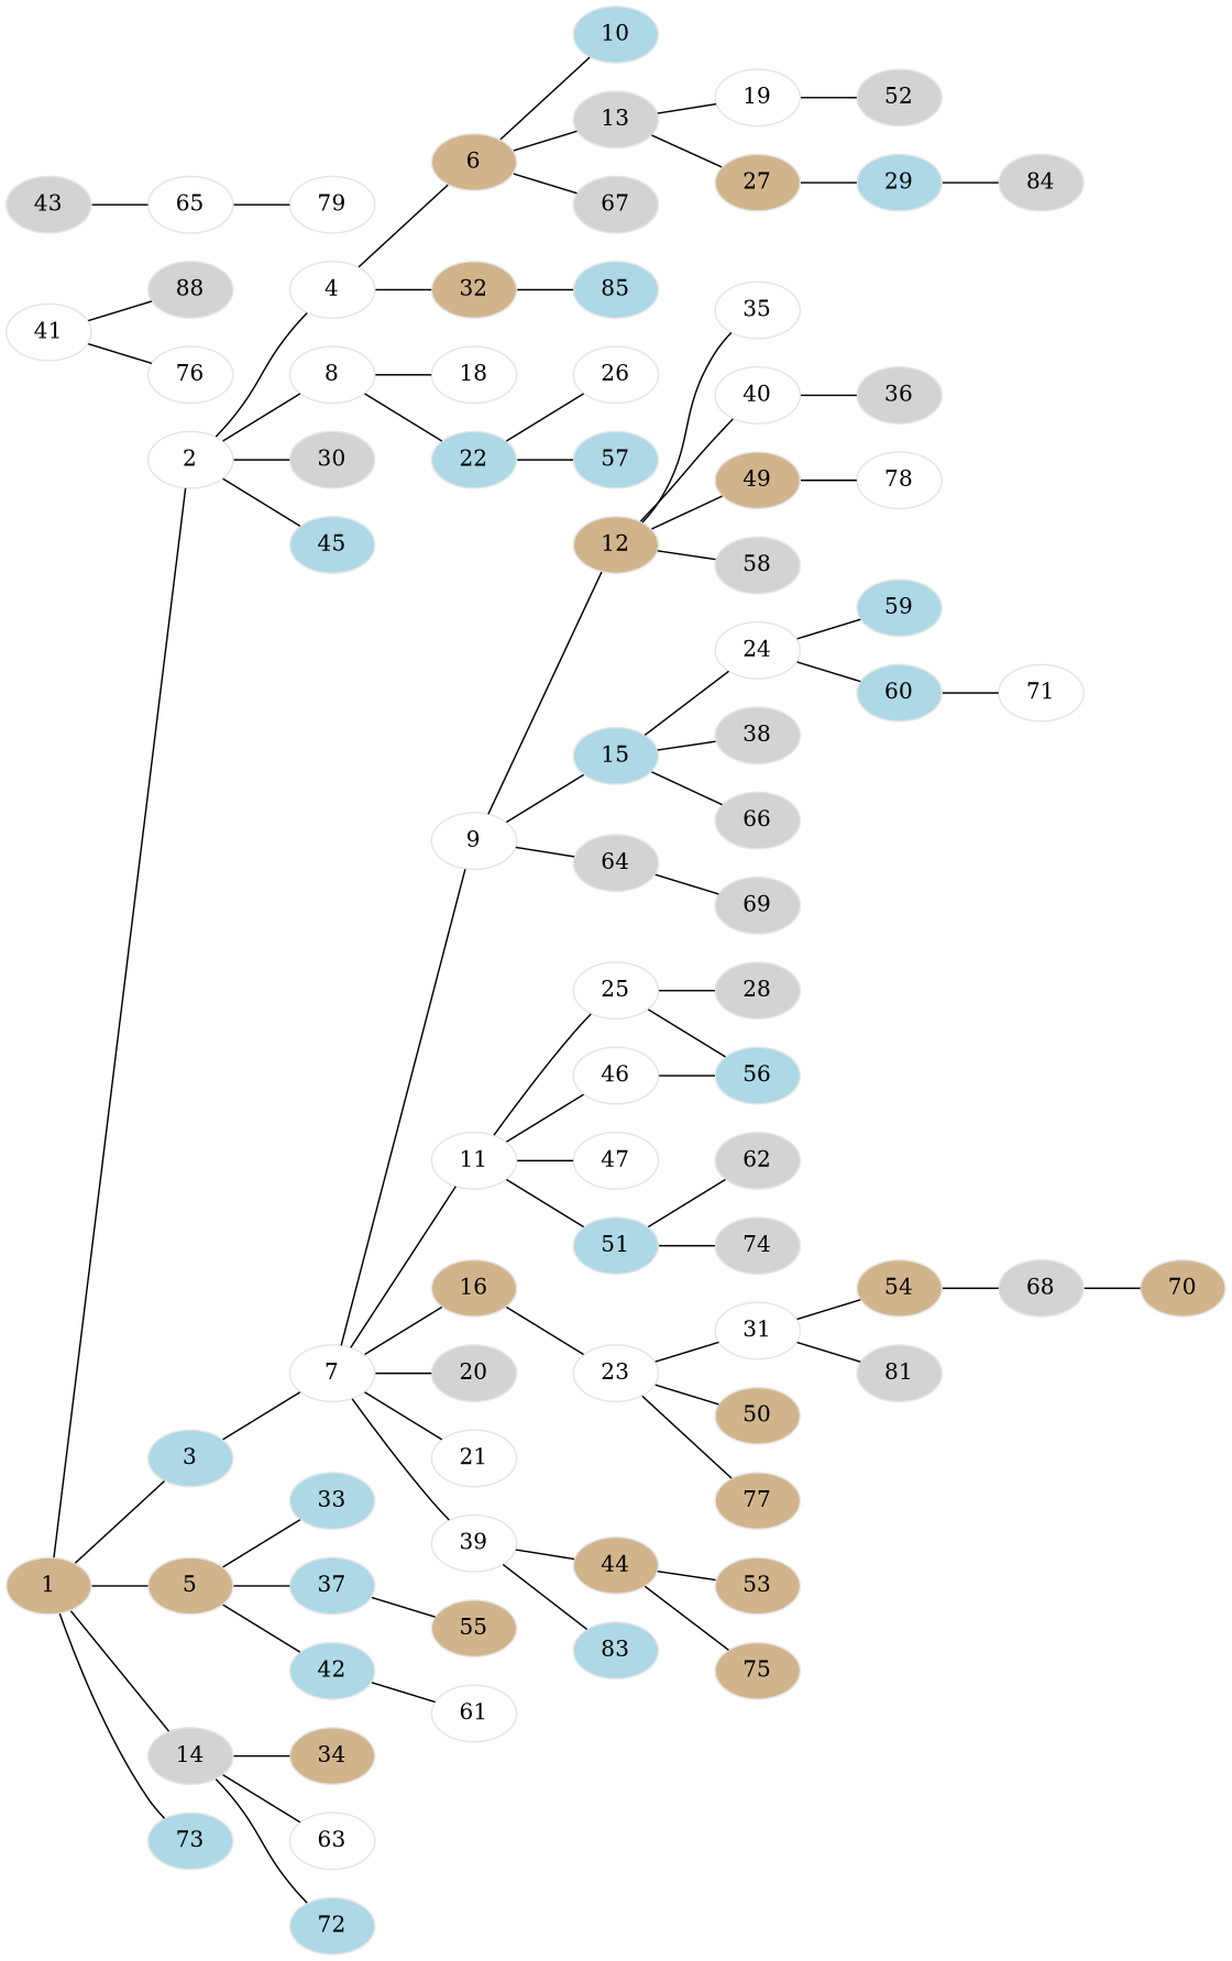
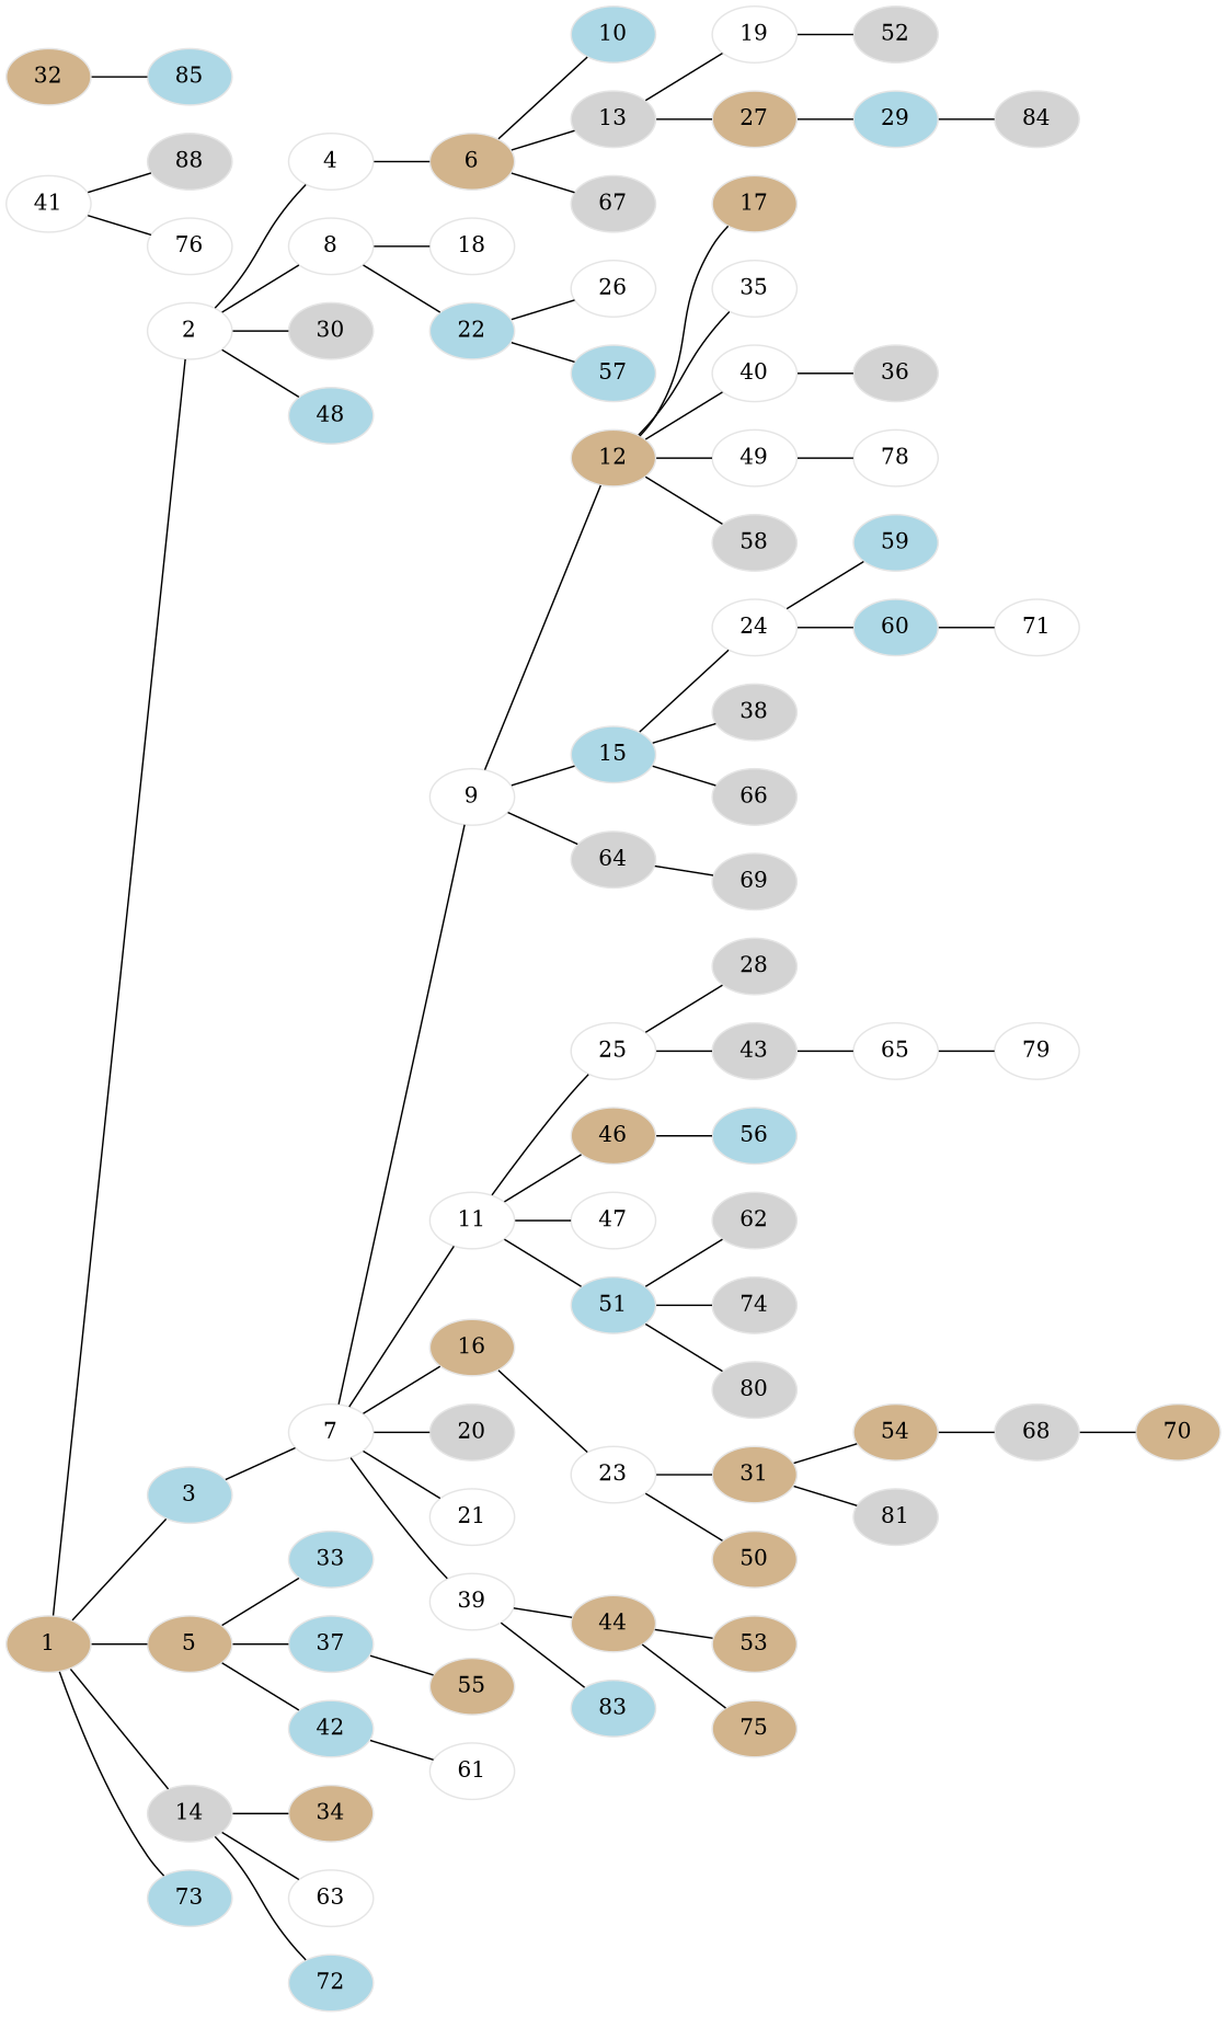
  graph {
    rankdir=LR
    node [color=gray90 fillcolor=white style=filled]
    1 [fillcolor=tan]
    2
    3 [fillcolor=lightblue]
    5 [fillcolor=tan]
    14 [fillcolor=lightgrey]
    73 [fillcolor=lightblue]
    4
    8
    30 [fillcolor=lightgrey]
-   45 [fillcolor=lightblue]
+   45 [fillcolor=lightblue label=48]
    7
    33 [fillcolor=lightblue]
    37 [fillcolor=lightblue]
    42 [fillcolor=lightblue]
    34 [fillcolor=tan]
    63
    72 [fillcolor=lightblue]
    n18 [fillcolor=lightgrey label=88]
    41
    76
    6 [fillcolor=tan]
    32 [fillcolor=tan]
    18
    22 [fillcolor=lightblue]
    9
    11
    16 [fillcolor=tan]
    20 [fillcolor=lightgrey]
    21
    39
    10 [fillcolor=lightblue]
    13 [fillcolor=lightgrey]
    67 [fillcolor=lightgrey]
    85 [fillcolor=lightblue]
    55 [fillcolor=tan]
    61
    19
    27 [fillcolor=tan]
    12 [fillcolor=tan]
    15 [fillcolor=lightblue]
    64 [fillcolor=lightgrey]
    25
-   46
+   46 [fillcolor=tan]
    47
    51 [fillcolor=lightblue]
    23
    44 [fillcolor=tan]
    83 [fillcolor=lightblue]
    26
    57 [fillcolor=lightblue]
+   17 [fillcolor=tan]
    35
    40
-   49 [fillcolor=tan]
+   49
    58 [fillcolor=lightgrey]
    24
    38 [fillcolor=lightgrey]
    66 [fillcolor=lightgrey]
    69 [fillcolor=lightgrey]
    28 [fillcolor=lightgrey]
    43 [fillcolor=lightgrey]
    56 [fillcolor=lightblue]
    62 [fillcolor=lightgrey]
    74 [fillcolor=lightgrey]
+   80 [fillcolor=lightgrey]
    36 [fillcolor=lightgrey]
    78
    52 [fillcolor=lightgrey]
    29 [fillcolor=lightblue]
    59 [fillcolor=lightblue]
    60 [fillcolor=lightblue]
-   31
+   31 [fillcolor=tan]
    50 [fillcolor=tan]
-   77 [fillcolor=tan]
    54 [fillcolor=tan]
    81 [fillcolor=lightgrey]
    71
    65
    84 [fillcolor=lightgrey]
    68 [fillcolor=lightgrey]
    53 [fillcolor=tan]
    75 [fillcolor=tan]
    79
    70 [fillcolor=tan]
    1 -- 2
    1 -- 3
    1 -- 5
    1 -- 14
    1 -- 73
    2 -- 4
    2 -- 8
    2 -- 30
    2 -- 45
    3 -- 7
    5 -- 33
    5 -- 37
    5 -- 42
    14 -- 34
    14 -- 63
    14 -- 72
    4 -- 6
-   4 -- 32
    8 -- 18
    8 -- 22
    7 -- 9
    7 -- 11
    7 -- 16
    7 -- 20
    7 -- 21
    7 -- 39
    37 -- 55
    42 -- 61
    41 -- n18
    41 -- 76
    6 -- 10
    6 -- 13
    6 -- 67
    32 -- 85
    22 -- 26
    22 -- 57
    9 -- 12
    9 -- 15
    9 -- 64
    11 -- 25
    11 -- 46
    11 -- 47
    11 -- 51
    16 -- 23
    39 -- 44
    39 -- 83
    13 -- 19
    13 -- 27
    19 -- 52
    27 -- 29
+   12 -- 17
    12 -- 35
    12 -- 40
    12 -- 49
    12 -- 58
    15 -- 24
    15 -- 38
    15 -- 66
    64 -- 69
    25 -- 28
-   25 -- 56
+   25 -- 43
    46 -- 56
    51 -- 62
    51 -- 74
+   51 -- 80
    23 -- 31
    23 -- 50
-   23 -- 77
    44 -- 53
    44 -- 75
    40 -- 36
    49 -- 78
    24 -- 59
    24 -- 60
    43 -- 65
    29 -- 84
    60 -- 71
    31 -- 54
    31 -- 81
    54 -- 68
    65 -- 79
    68 -- 70
  }
